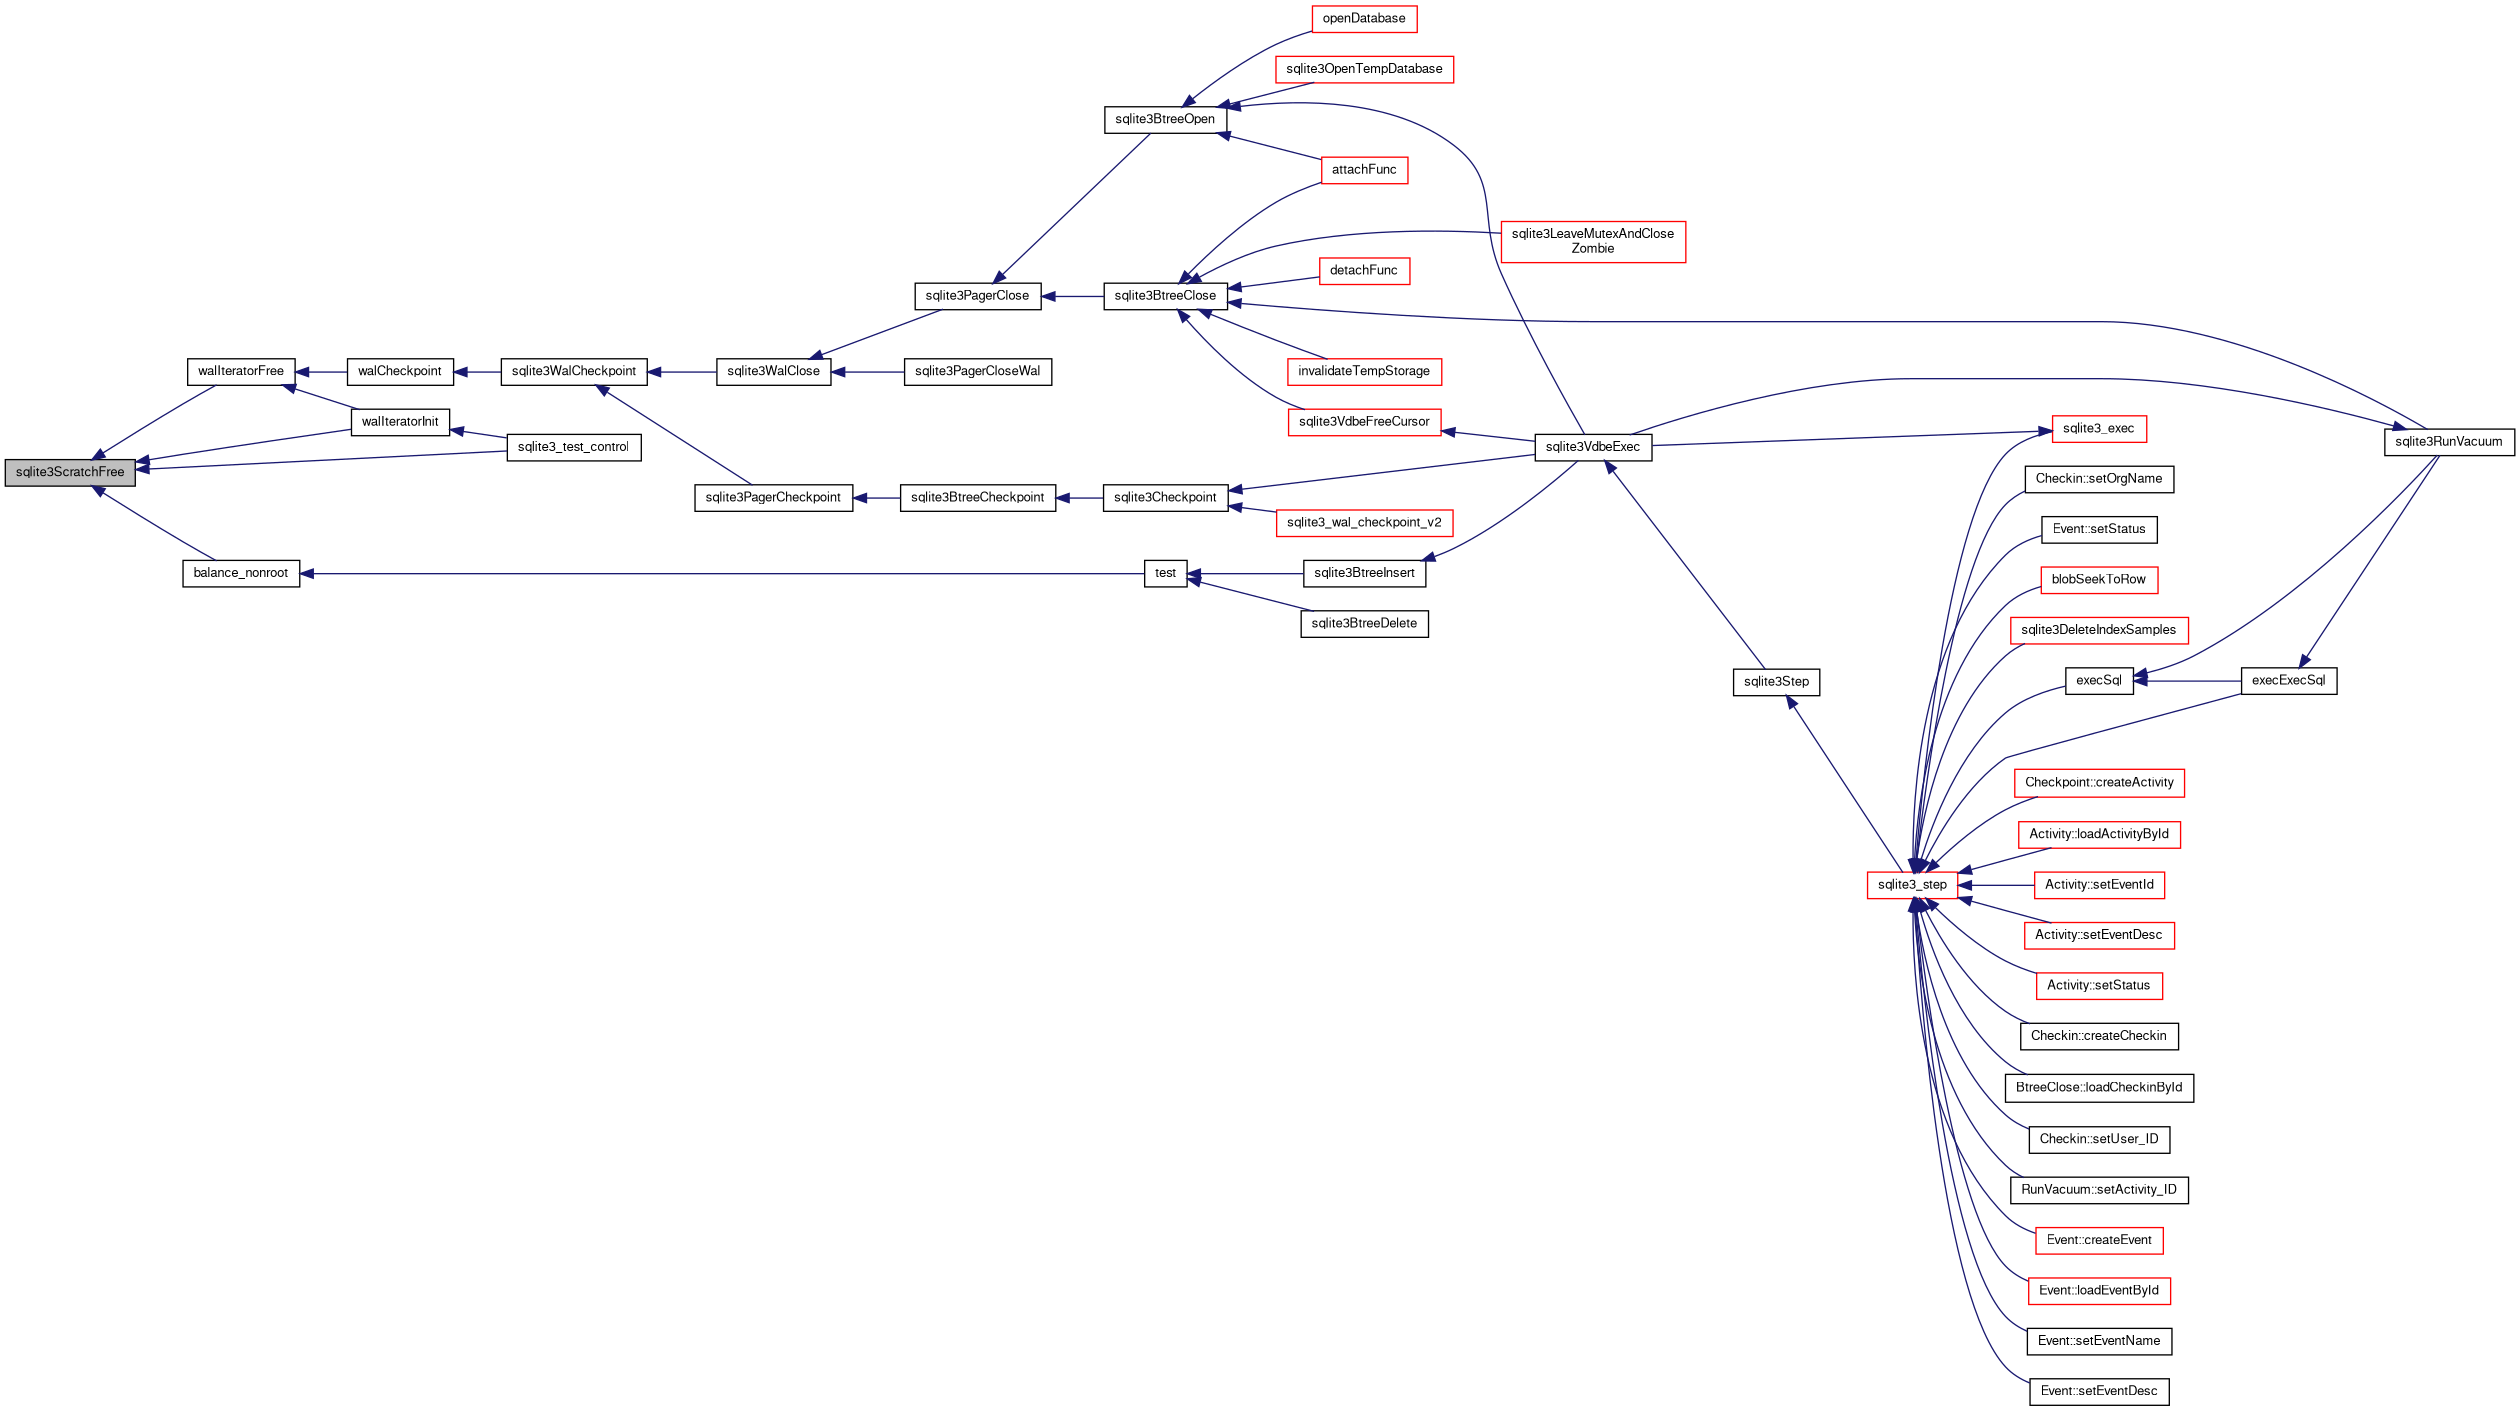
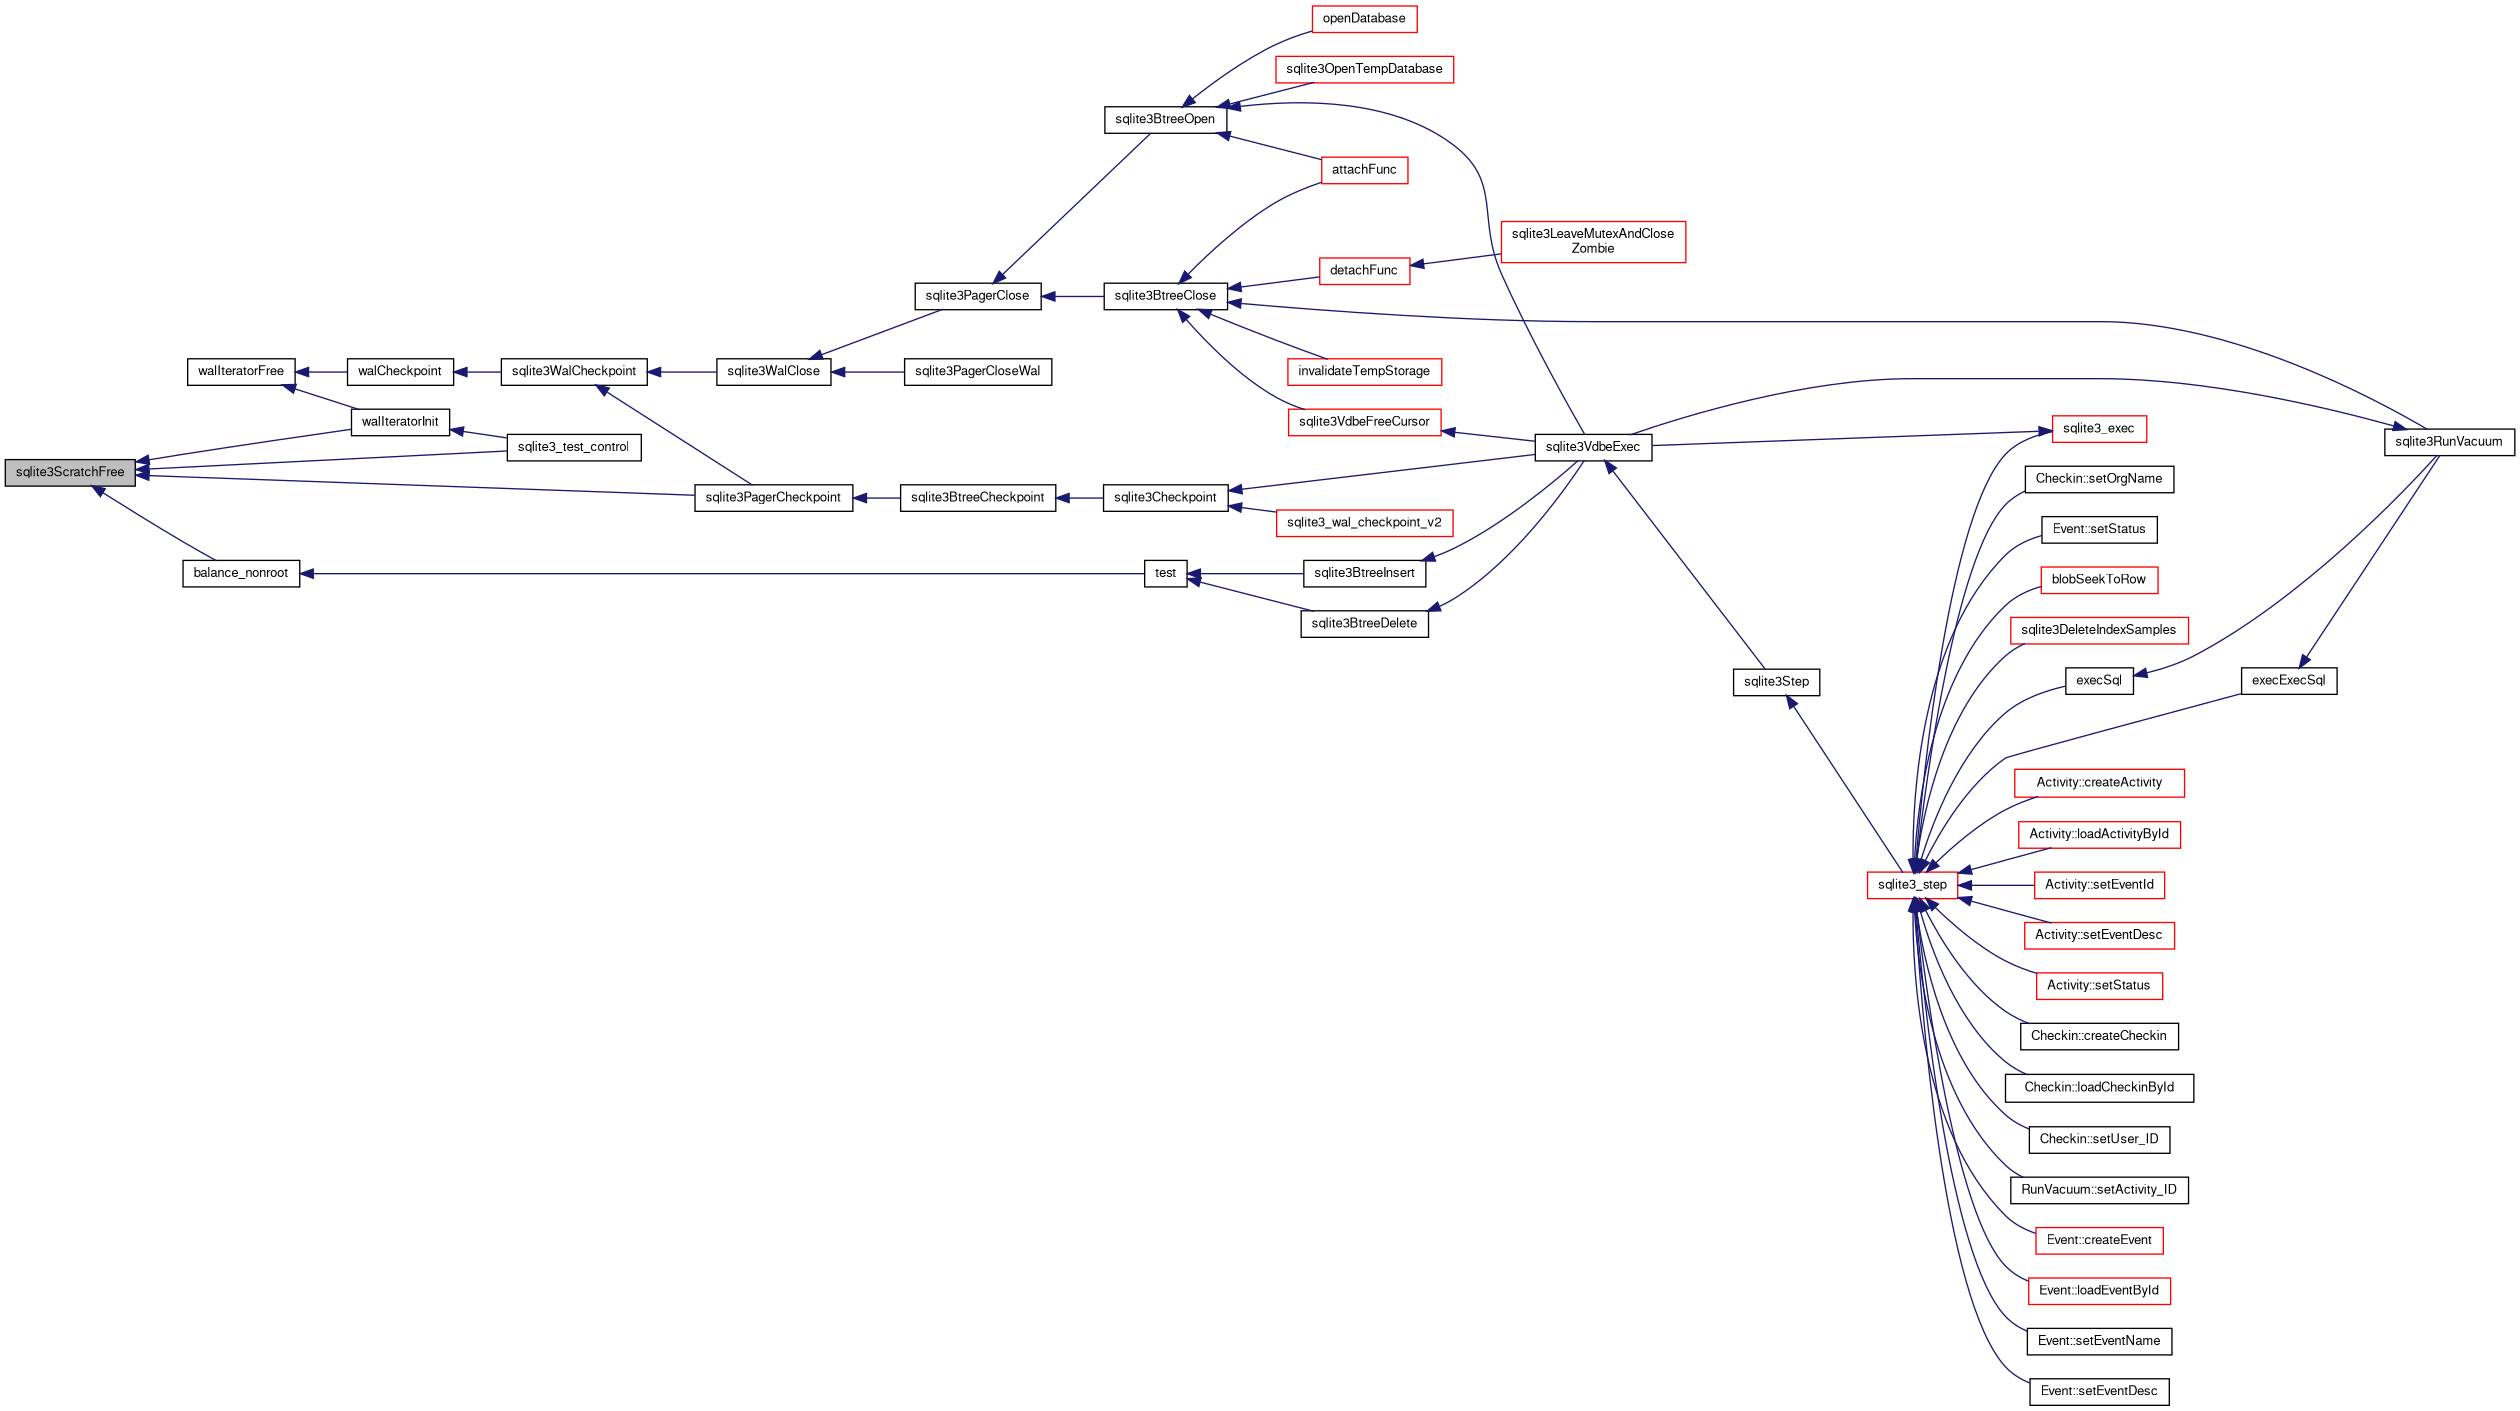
  digraph {
    rankdir=LR
    node [color=black fillcolor=white fontname=FreeSans fontsize=10 shape=record style=filled]
    edge [color=midnightblue dir=back fontname=FreeSans fontsize=10 labelfontname=FreeSans labelfontsize=10 style=solid]
    n1 [fillcolor=grey75 fontcolor=black height=0.2 label=sqlite3ScratchFree width=0.4]
    n2 [height=0.2 label=walIteratorFree width=0.4]
    n3 [height=0.2 label=walIteratorInit width=0.4]
    n4 [height=0.2 label=balance_nonroot width=0.4]
    n5 [height=0.2 label=sqlite3_test_control width=0.4]
    n6 [height=0.2 label=walCheckpoint width=0.4]
    n7 [height=0.2 label=test width=0.4]
    n8 [height=0.2 label=sqlite3WalCheckpoint width=0.4]
    n9 [height=0.2 label=sqlite3PagerCheckpoint width=0.4]
    n10 [height=0.2 label=sqlite3WalClose width=0.4]
    n11 [height=0.2 label=sqlite3BtreeCheckpoint width=0.4]
    n12 [height=0.2 label=sqlite3PagerClose width=0.4]
    n13 [height=0.2 label=sqlite3PagerCloseWal width=0.4]
    n14 [height=0.2 label=sqlite3Checkpoint width=0.4]
    n15 [height=0.2 label=sqlite3VdbeExec width=0.4]
    n16 [color=red height=0.2 label=sqlite3_wal_checkpoint_v2 width=0.4]
    n17 [height=0.2 label=sqlite3Step width=0.4]
    n18 [color=red height=0.2 label=sqlite3_step width=0.4]
-   n19 [color=red height=0.2 label="Checkpoint::createActivity" width=0.4]
+   n19 [color=red height=0.2 label="Activity::createActivity" width=0.4]
    n20 [color=red height=0.2 label="Activity::loadActivityById" width=0.4]
    n21 [color=red height=0.2 label="Activity::setEventId" width=0.4]
    n22 [color=red height=0.2 label="Activity::setEventDesc" width=0.4]
    n23 [color=red height=0.2 label="Activity::setStatus" width=0.4]
    n24 [height=0.2 label="Checkin::createCheckin" width=0.4]
-   n25 [height=0.2 label="BtreeClose::loadCheckinById" width=0.4]
+   n25 [height=0.2 label="Checkin::loadCheckinById" width=0.4]
    n26 [height=0.2 label="Checkin::setUser_ID" width=0.4]
    n27 [height=0.2 label="RunVacuum::setActivity_ID" width=0.4]
    n28 [color=red height=0.2 label="Event::createEvent" width=0.4]
    n29 [color=red height=0.2 label="Event::loadEventById" width=0.4]
    n30 [height=0.2 label="Event::setEventName" width=0.4]
    n31 [height=0.2 label="Event::setEventDesc" width=0.4]
    n32 [height=0.2 label="Checkin::setOrgName" width=0.4]
    n33 [height=0.2 label="Event::setStatus" width=0.4]
    n34 [color=red height=0.2 label=blobSeekToRow width=0.4]
    n35 [color=red height=0.2 label=sqlite3DeleteIndexSamples width=0.4]
    n36 [color=red height=0.2 label=sqlite3_exec width=0.4]
    n37 [height=0.2 label=execSql width=0.4]
    n38 [height=0.2 label=execExecSql width=0.4]
    n39 [height=0.2 label=sqlite3RunVacuum width=0.4]
    n40 [height=0.2 label=sqlite3BtreeOpen width=0.4]
    n41 [height=0.2 label=sqlite3BtreeClose width=0.4]
    n42 [color=red height=0.2 label=attachFunc width=0.4]
    n43 [color=red height=0.2 label=sqlite3OpenTempDatabase width=0.4]
    n44 [color=red height=0.2 label=openDatabase width=0.4]
    n45 [color=red height=0.2 label=sqlite3VdbeFreeCursor width=0.4]
    n46 [color=red height=0.2 label=detachFunc width=0.4]
    n47 [color=red height=0.2 label=invalidateTempStorage width=0.4]
    n48 [color=red height=0.2 label="sqlite3LeaveMutexAndClose\lZombie" width=0.4]
    n49 [height=0.2 label=sqlite3BtreeInsert width=0.4]
    n50 [height=0.2 label=sqlite3BtreeDelete width=0.4]
-   n1 -> n2
+   n1 -> n9
    n1 -> n3
    n1 -> n4
    n1 -> n5
    n2 -> n3
    n2 -> n6
    n3 -> n5
    n4 -> n7
    n6 -> n8
    n7 -> n49
    n7 -> n50
    n8 -> n9
    n8 -> n10
    n9 -> n11
    n10 -> n12
    n10 -> n13
    n11 -> n14
    n12 -> n40
    n12 -> n41
    n14 -> n15
    n14 -> n16
    n15 -> n17
    n17 -> n18
    n18 -> n19
    n18 -> n20
    n18 -> n21
    n18 -> n22
    n18 -> n23
    n18 -> n24
    n18 -> n25
    n18 -> n26
    n18 -> n27
    n18 -> n28
    n18 -> n29
    n18 -> n30
    n18 -> n31
    n18 -> n32
    n18 -> n33
    n18 -> n34
    n18 -> n35
    n18 -> n36
    n18 -> n37
    n18 -> n38
    n36 -> n15
-   n37 -> n38
    n37 -> n39
    n38 -> n39
    n39 -> n15
    n40 -> n15
    n40 -> n42
    n40 -> n43
    n40 -> n44
    n41 -> n39
    n41 -> n42
    n41 -> n45
    n41 -> n46
    n41 -> n47
-   n41 -> n48
+   n46 -> n48
    n45 -> n15
    n49 -> n15
+   n50 -> n15
  }
